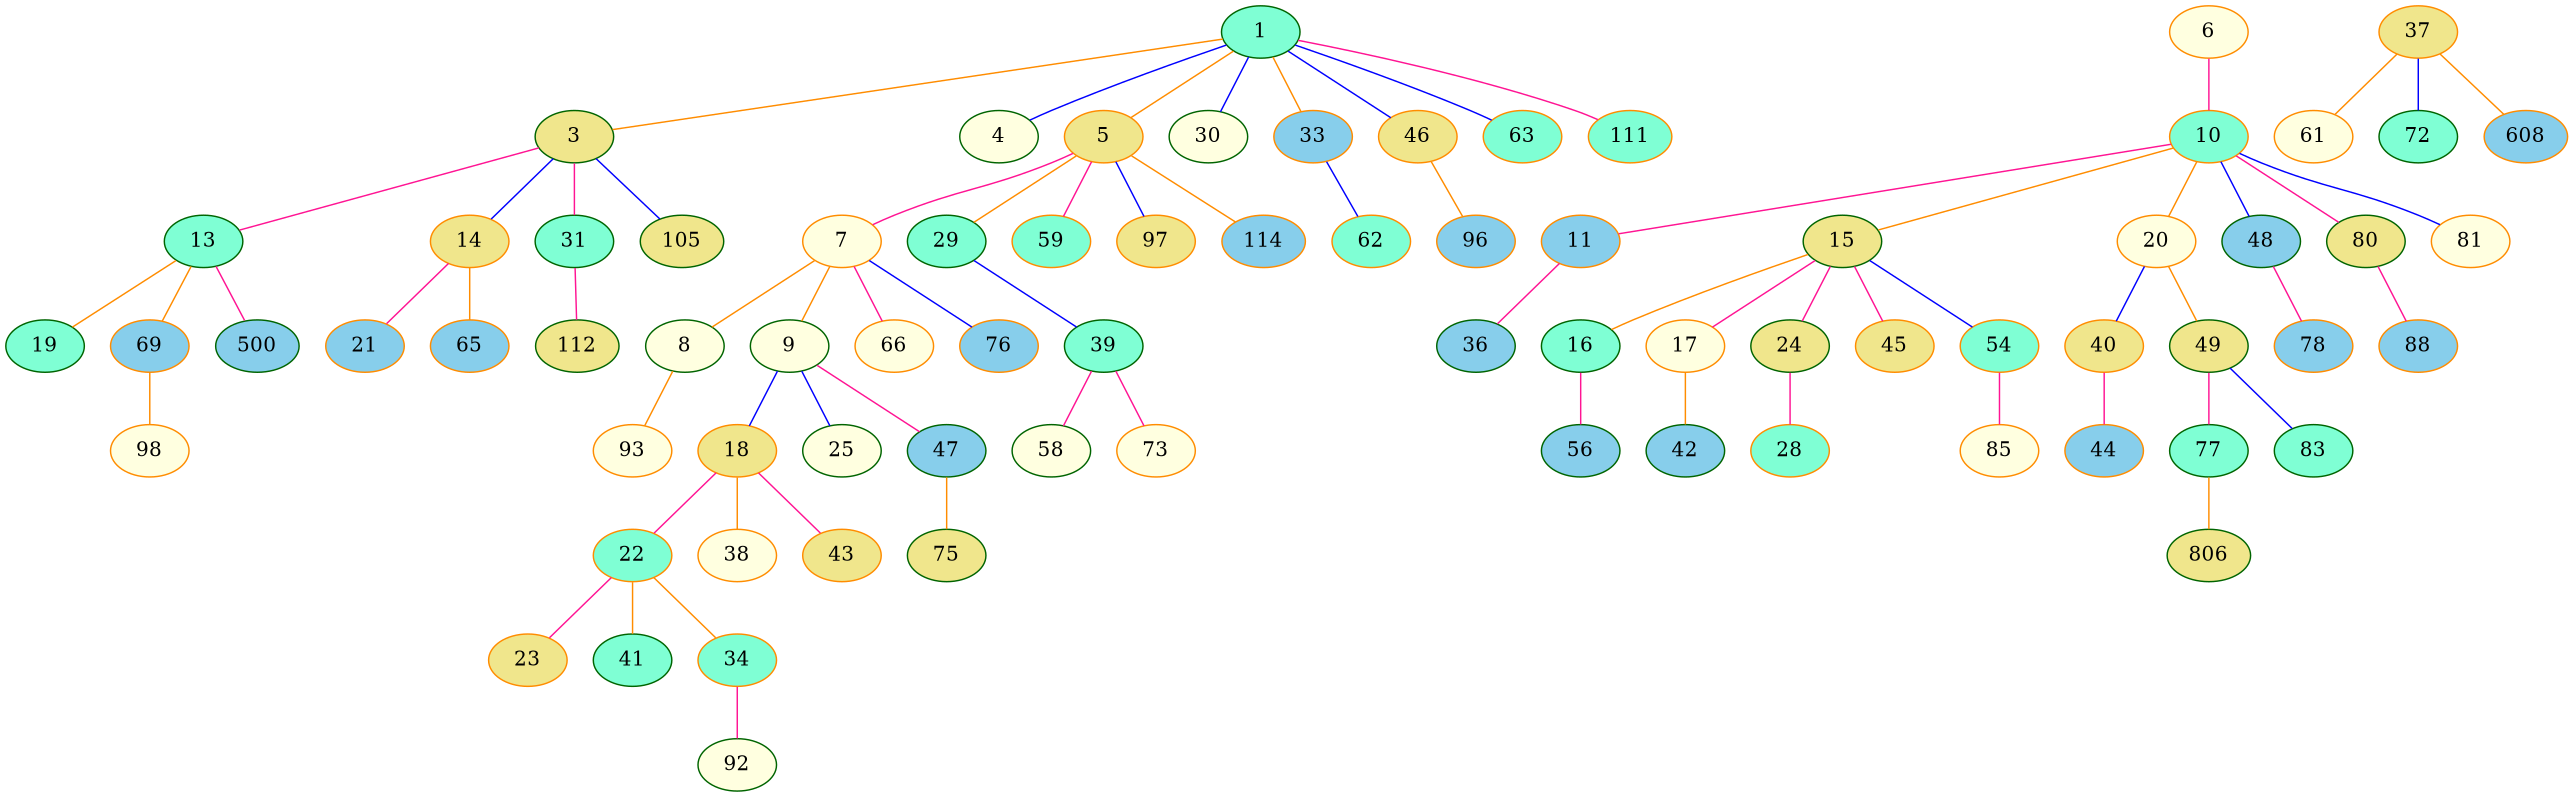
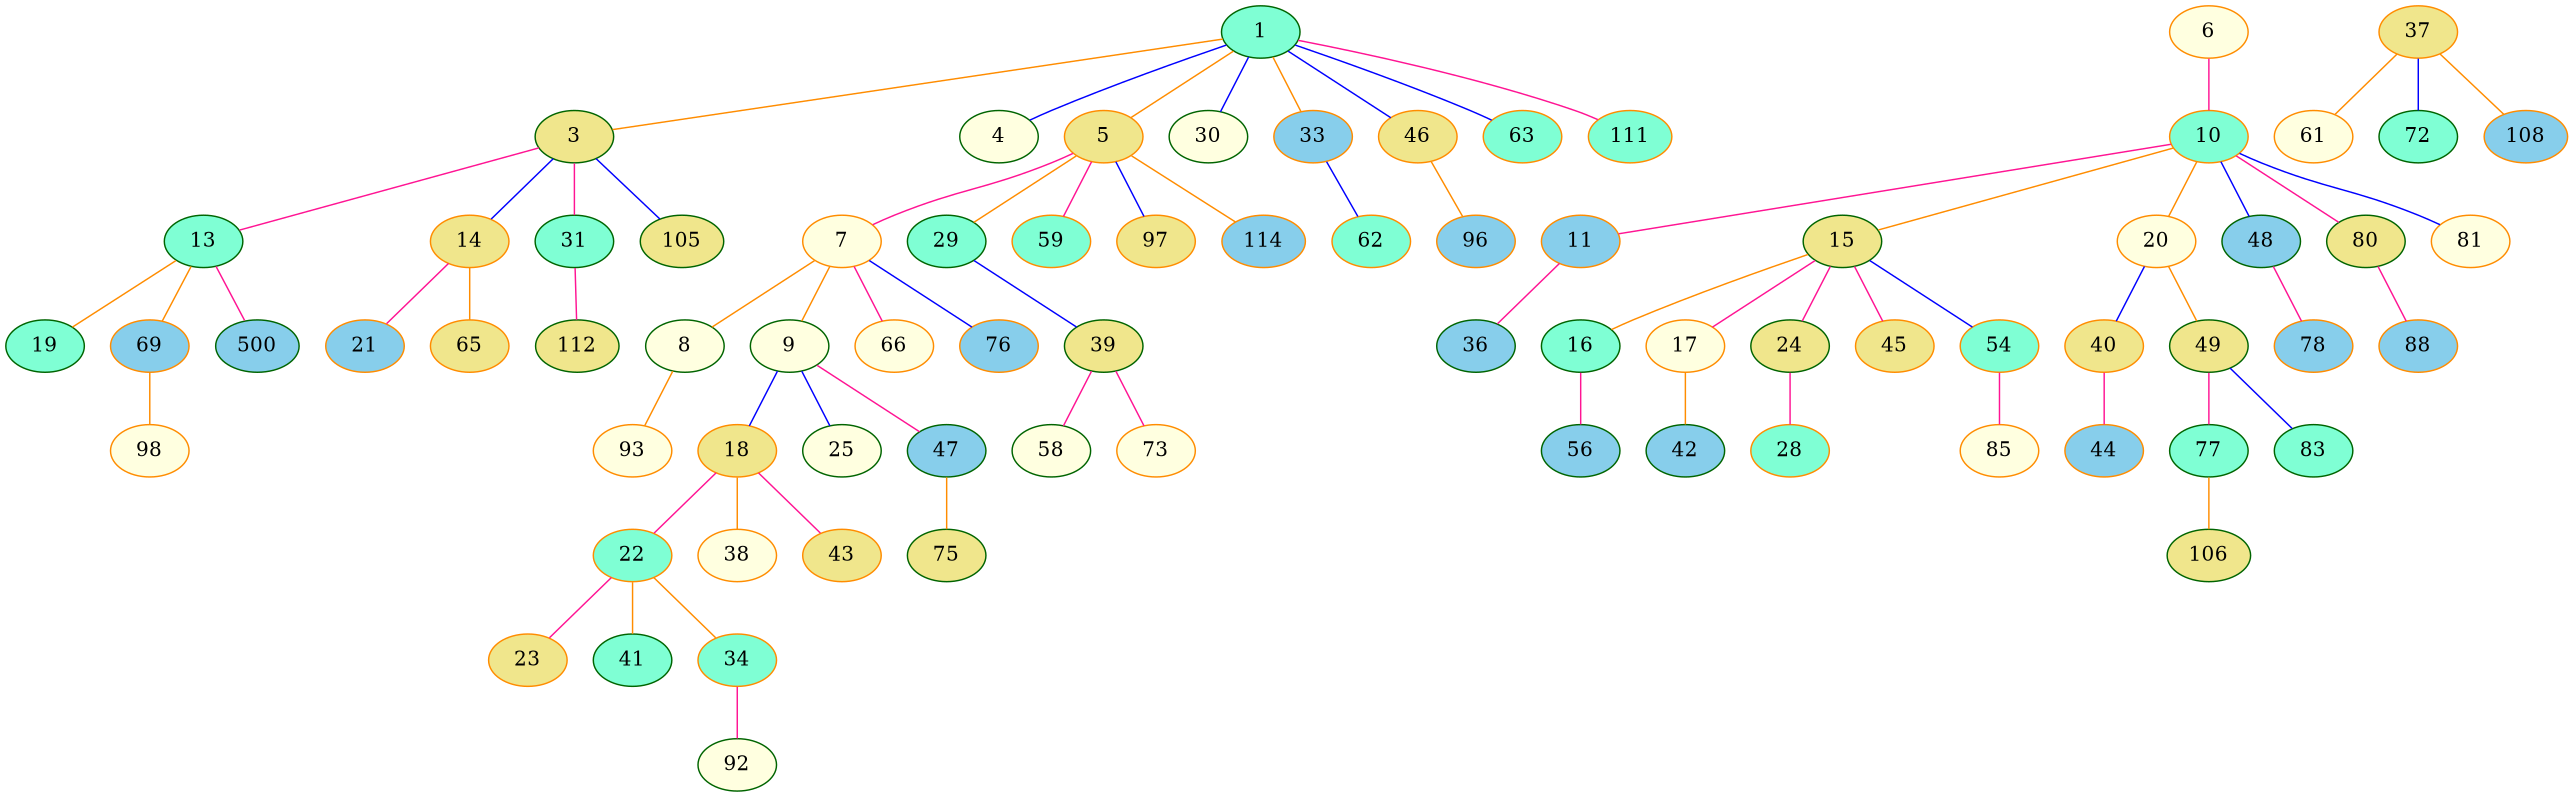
  graph {
    node [color=darkorange fillcolor=aquamarine style=filled]
    edge [color=deeppink]
    1 [color=darkgreen super="+2"]
    3 [color=darkgreen fillcolor=khaki super="+94"]
    4 [color=darkgreen fillcolor=lightyellow super="+118"]
    5 [fillcolor=khaki super="+107"]
    30 [color=darkgreen fillcolor=lightyellow super="+101"]
    33 [fillcolor=skyblue super="+84"]
    46 [fillcolor=khaki]
    63
    111
    13 [color=darkgreen super="+113"]
    14 [fillcolor=khaki super="+55"]
    31 [color=darkgreen super="+102"]
    105 [color=darkgreen fillcolor=khaki]
    7 [fillcolor=lightyellow super="+32"]
    29 [color=darkgreen super="+117"]
    59 [super="+104"]
    97 [fillcolor=khaki]
    114 [fillcolor=skyblue]
    10 [super="+12"]
    6 [fillcolor=lightyellow]
    62
    96 [fillcolor=skyblue]
    19 [color=darkgreen super="+26"]
    69 [fillcolor=skyblue super="+82"]
    n25 [color=darkgreen fillcolor=skyblue label=500]
    21 [fillcolor=skyblue]
-   65 [fillcolor=skyblue]
+   65 [fillcolor=khaki]
    112 [color=darkgreen fillcolor=khaki]
    8 [color=darkgreen fillcolor=lightyellow super="+87"]
    9 [color=darkgreen fillcolor=lightyellow super="+34"]
    66 [fillcolor=lightyellow super="+68"]
    76 [fillcolor=skyblue]
-   39 [color=darkgreen super="+53"]
+   39 [color=darkgreen fillcolor=khaki super="+53"]
    11 [fillcolor=skyblue super="+89"]
    15 [color=darkgreen fillcolor=khaki super="+50"]
    20 [fillcolor=lightyellow super="+27"]
    48 [color=darkgreen fillcolor=skyblue super="+70"]
    80 [color=darkgreen fillcolor=khaki]
    81 [fillcolor=lightyellow]
    93 [fillcolor=lightyellow]
    18 [fillcolor=khaki super="+35"]
    25 [color=darkgreen fillcolor=lightyellow]
    47 [color=darkgreen fillcolor=skyblue]
    22 [super="+51"]
    38 [fillcolor=lightyellow super="+74"]
    43 [fillcolor=khaki super="+119"]
    75 [color=darkgreen fillcolor=khaki]
    36 [color=darkgreen fillcolor=skyblue super="+91"]
    16 [color=darkgreen super="+79"]
    17 [fillcolor=lightyellow]
    24 [color=darkgreen fillcolor=khaki]
    45 [fillcolor=khaki super="+60"]
    54 [super="+116"]
    40 [fillcolor=khaki super="+67"]
    49 [color=darkgreen fillcolor=khaki super="+71"]
    78 [fillcolor=skyblue super="+109"]
    88 [fillcolor=skyblue super="+99"]
    98 [fillcolor=lightyellow]
    56 [color=darkgreen fillcolor=skyblue]
    42 [color=darkgreen fillcolor=skyblue]
    28 [super="+52"]
    85 [fillcolor=lightyellow]
    37 [fillcolor=khaki super="+95"]
    61 [fillcolor=lightyellow]
    72 [color=darkgreen]
-   108 [fillcolor=skyblue label=608]
+   108 [fillcolor=skyblue]
    23 [fillcolor=khaki]
    41 [color=darkgreen]
    n69 [label=34 super="+90"]
    44 [fillcolor=skyblue super="+57"]
    77 [color=darkgreen super="+115"]
    83 [color=darkgreen super="+103"]
    92 [color=darkgreen fillcolor=lightyellow]
    58 [color=darkgreen fillcolor=lightyellow super="+86"]
    73 [fillcolor=lightyellow]
-   106 [color=darkgreen fillcolor=khaki super="+110" label=806]
+   106 [color=darkgreen fillcolor=khaki super="+110"]
    1 -- 3 [color=darkorange]
    1 -- 4 [color=blue]
    1 -- 5 [color=darkorange]
    1 -- 30 [color=blue]
    1 -- 33 [color=darkorange]
    1 -- 46 [color=blue]
    1 -- 63 [color=blue]
    1 -- 111
    3 -- 13
    3 -- 14 [color=blue]
    3 -- 31
    3 -- 105 [color=blue]
    5 -- 7
    5 -- 29 [color=darkorange]
    5 -- 59
    5 -- 97 [color=blue]
    5 -- 114 [color=darkorange]
    33 -- 62 [color=blue]
    46 -- 96 [color=darkorange]
    13 -- 19 [color=darkorange]
    13 -- 69 [color=darkorange]
    13 -- n25
    14 -- 21
    14 -- 65 [color=darkorange]
    31 -- 112
    7 -- 8 [color=darkorange]
    7 -- 9 [color=darkorange]
    7 -- 66
    7 -- 76 [color=blue]
    29 -- 39 [color=blue]
    10 -- 11
    10 -- 15 [color=darkorange]
    10 -- 20 [color=darkorange]
    10 -- 48 [color=blue]
    10 -- 80
    10 -- 81 [color=blue]
    6 -- 10
    69 -- 98 [color=darkorange]
    8 -- 93 [color=darkorange]
    9 -- 18 [color=blue]
    9 -- 25 [color=blue]
    9 -- 47
    39 -- 58
    39 -- 73
    11 -- 36
    15 -- 16 [color=darkorange]
    15 -- 17
    15 -- 24
    15 -- 45
    15 -- 54 [color=blue]
    20 -- 40 [color=blue]
    20 -- 49 [color=darkorange]
    48 -- 78
    80 -- 88
    18 -- 22
    18 -- 38 [color=darkorange]
    18 -- 43
    47 -- 75 [color=darkorange]
    22 -- 23
    22 -- 41 [color=darkorange]
    22 -- n69 [color=darkorange]
    16 -- 56
    17 -- 42 [color=darkorange]
    24 -- 28
    54 -- 85
    40 -- 44
    49 -- 77
    49 -- 83 [color=blue]
    37 -- 61 [color=darkorange]
    37 -- 72 [color=blue]
    37 -- 108 [color=darkorange]
    n69 -- 92
    77 -- 106 [color=darkorange]
  }
